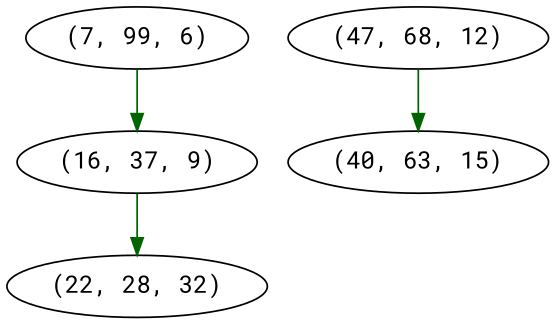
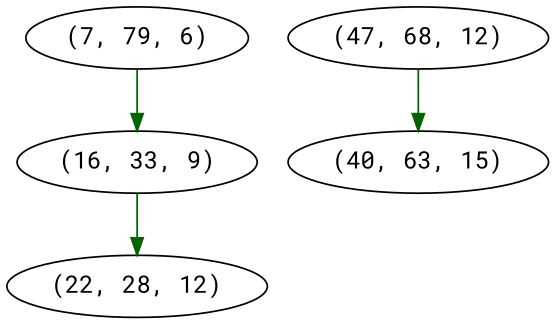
  digraph {
    fontname="Roboto Mono"
    node [fontname="Roboto Mono"]
    edge [color=darkgreen fontname="Roboto Mono"]
-   "(7, 99, 6)"
-   "(16, 37, 9)"
-   "(22, 28, 12)" [label="(22, 28, 32)"]
+   "(7, 99, 6)" [label="(7, 79, 6)"]
+   "(16, 37, 9)" [label="(16, 33, 9)"]
+   "(22, 28, 12)"
    n4 [label="(40, 63, 15)"]
    "(47, 68, 12)"
    "(7, 99, 6)" -> "(16, 37, 9)"
    "(16, 37, 9)" -> "(22, 28, 12)"
    "(47, 68, 12)" -> n4
  }
